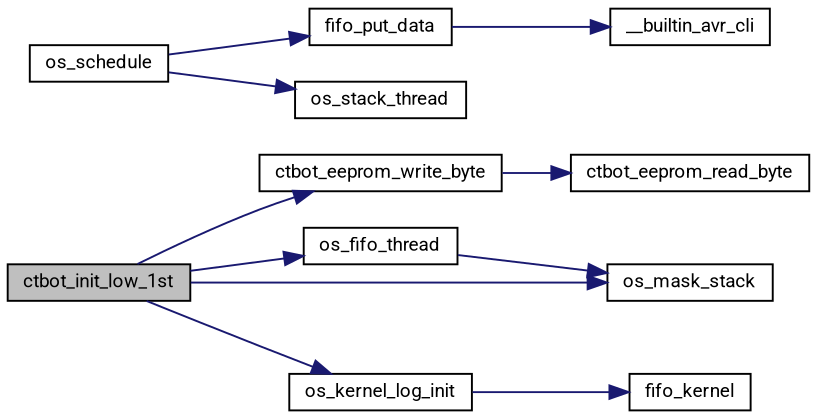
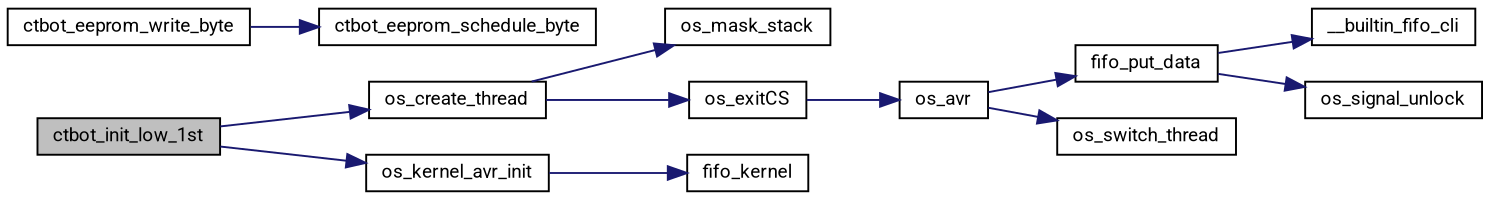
  digraph {
    fontname=Roboto
    rankdir=LR
    node [color=black fillcolor=white fontname=Roboto fontsize=10 shape=record style=filled]
    edge [color=midnightblue fontname=Roboto fontsize=10 labelfontname=Helvetica labelfontsize=10 style=solid]
    n1 [fillcolor=grey75 fontcolor=black height=0.2 label=ctbot_init_low_1st width=0.4]
    n2 [height=0.2 label=ctbot_eeprom_write_byte width=0.4]
-   n3 [height=0.2 label=os_fifo_thread width=0.4]
+   n3 [height=0.2 label=os_create_thread width=0.4]
    n4 [height=0.2 label=os_mask_stack width=0.4]
-   n5 [height=0.2 label=os_kernel_log_init width=0.4]
-   n6 [height=0.2 label=ctbot_eeprom_read_byte width=0.4]
+   n5 [height=0.2 label=os_kernel_avr_init width=0.4]
+   n6 [height=0.2 label=ctbot_eeprom_schedule_byte width=0.4]
+   n7 [height=0.2 label=os_exitCS width=0.4]
    n8 [height=0.2 label=fifo_kernel width=0.4]
-   n9 [height=0.2 label=os_schedule width=0.4]
+   n9 [height=0.2 label=os_avr width=0.4]
    n10 [height=0.2 label=fifo_put_data width=0.4]
-   n11 [height=0.2 label=os_stack_thread width=0.4]
-   n12 [height=0.2 label=__builtin_avr_cli width=0.4]
-   n1 -> n2
+   n11 [height=0.2 label=os_switch_thread width=0.4]
+   n12 [height=0.2 label=__builtin_fifo_cli width=0.4]
+   n13 [height=0.2 label=os_signal_unlock width=0.4]
    n1 -> n3
-   n1 -> n4
    n1 -> n5
    n2 -> n6
    n3 -> n4
+   n3 -> n7
    n5 -> n8
+   n7 -> n9
    n9 -> n10
    n9 -> n11
    n10 -> n12
+   n10 -> n13
  }
